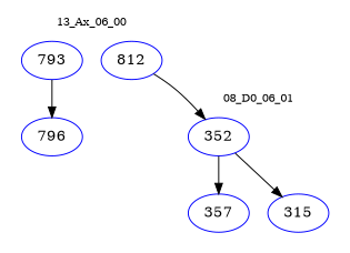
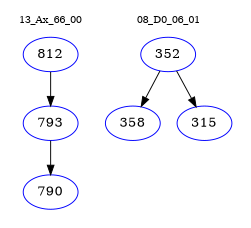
  digraph {
    node [color=blue]
    edge [color=black]
    n1 [label=812]
    n2 [label=793]
-   n3 [label=796]
-   n4 [label=357]
+   n3 [label=790]
+   n4 [label=358]
    n5 [label=352]
    n6 [label=315]
    subgraph cluster_1 {
      color=white
      fontsize=10
-     label="13_Ax_06_00"
+     label="13_Ax_66_00"
      n1
      n2
      n3
    }
    subgraph cluster_2 {
      color=white
      fontsize=10
      label="08_D0_06_01"
      n4
      n5
      n6
    }
-   n1 -> n5
+   n1 -> n2
    n2 -> n3
    n5 -> n4
    n5 -> n6
  }
